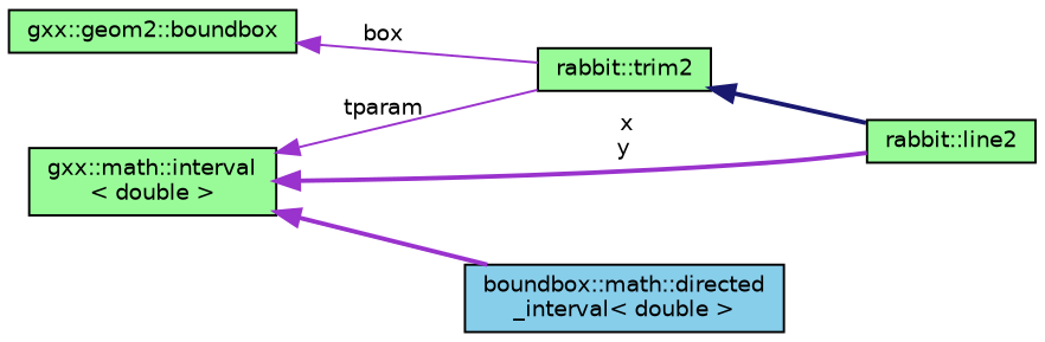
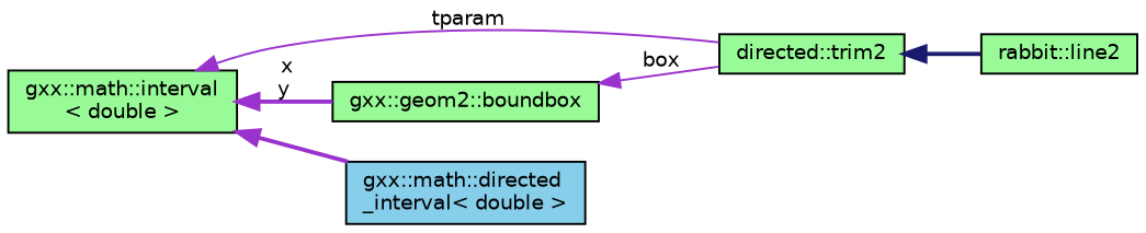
  digraph {
    rankdir=LR
    node [color=black fillcolor=palegreen fontname=Helvetica fontsize=10 shape=record style=filled]
    edge [color=darkorchid3 dir=back fontname=Helvetica fontsize=10 labelfontname=Helvetica labelfontsize=10 style=bold]
    n1 [fontcolor=black height=0.2 label="rabbit::line2" width=0.4]
-   n2 [height=0.2 label="rabbit::trim2" width=0.4]
+   n2 [height=0.2 label="directed::trim2" width=0.4]
    n3 [height=0.2 label="gxx::geom2::boundbox" width=0.4]
    n4 [height=0.2 label="gxx::math::interval\l\< double \>" width=0.4]
-   n5 [fillcolor=skyblue height=0.2 label="boundbox::math::directed\l_interval\< double \>" width=0.4]
+   n5 [fillcolor=skyblue height=0.2 label="gxx::math::directed\l_interval\< double \>" width=0.4]
    n2 -> n1 [color=midnightblue]
    n3 -> n2 [label=" box" style=solid]
    n4 -> n2 [label=" tparam" style=solid]
-   n4 -> n1 [label=" x\ny"]
+   n4 -> n3 [label=" x\ny"]
    n4 -> n5
  }
